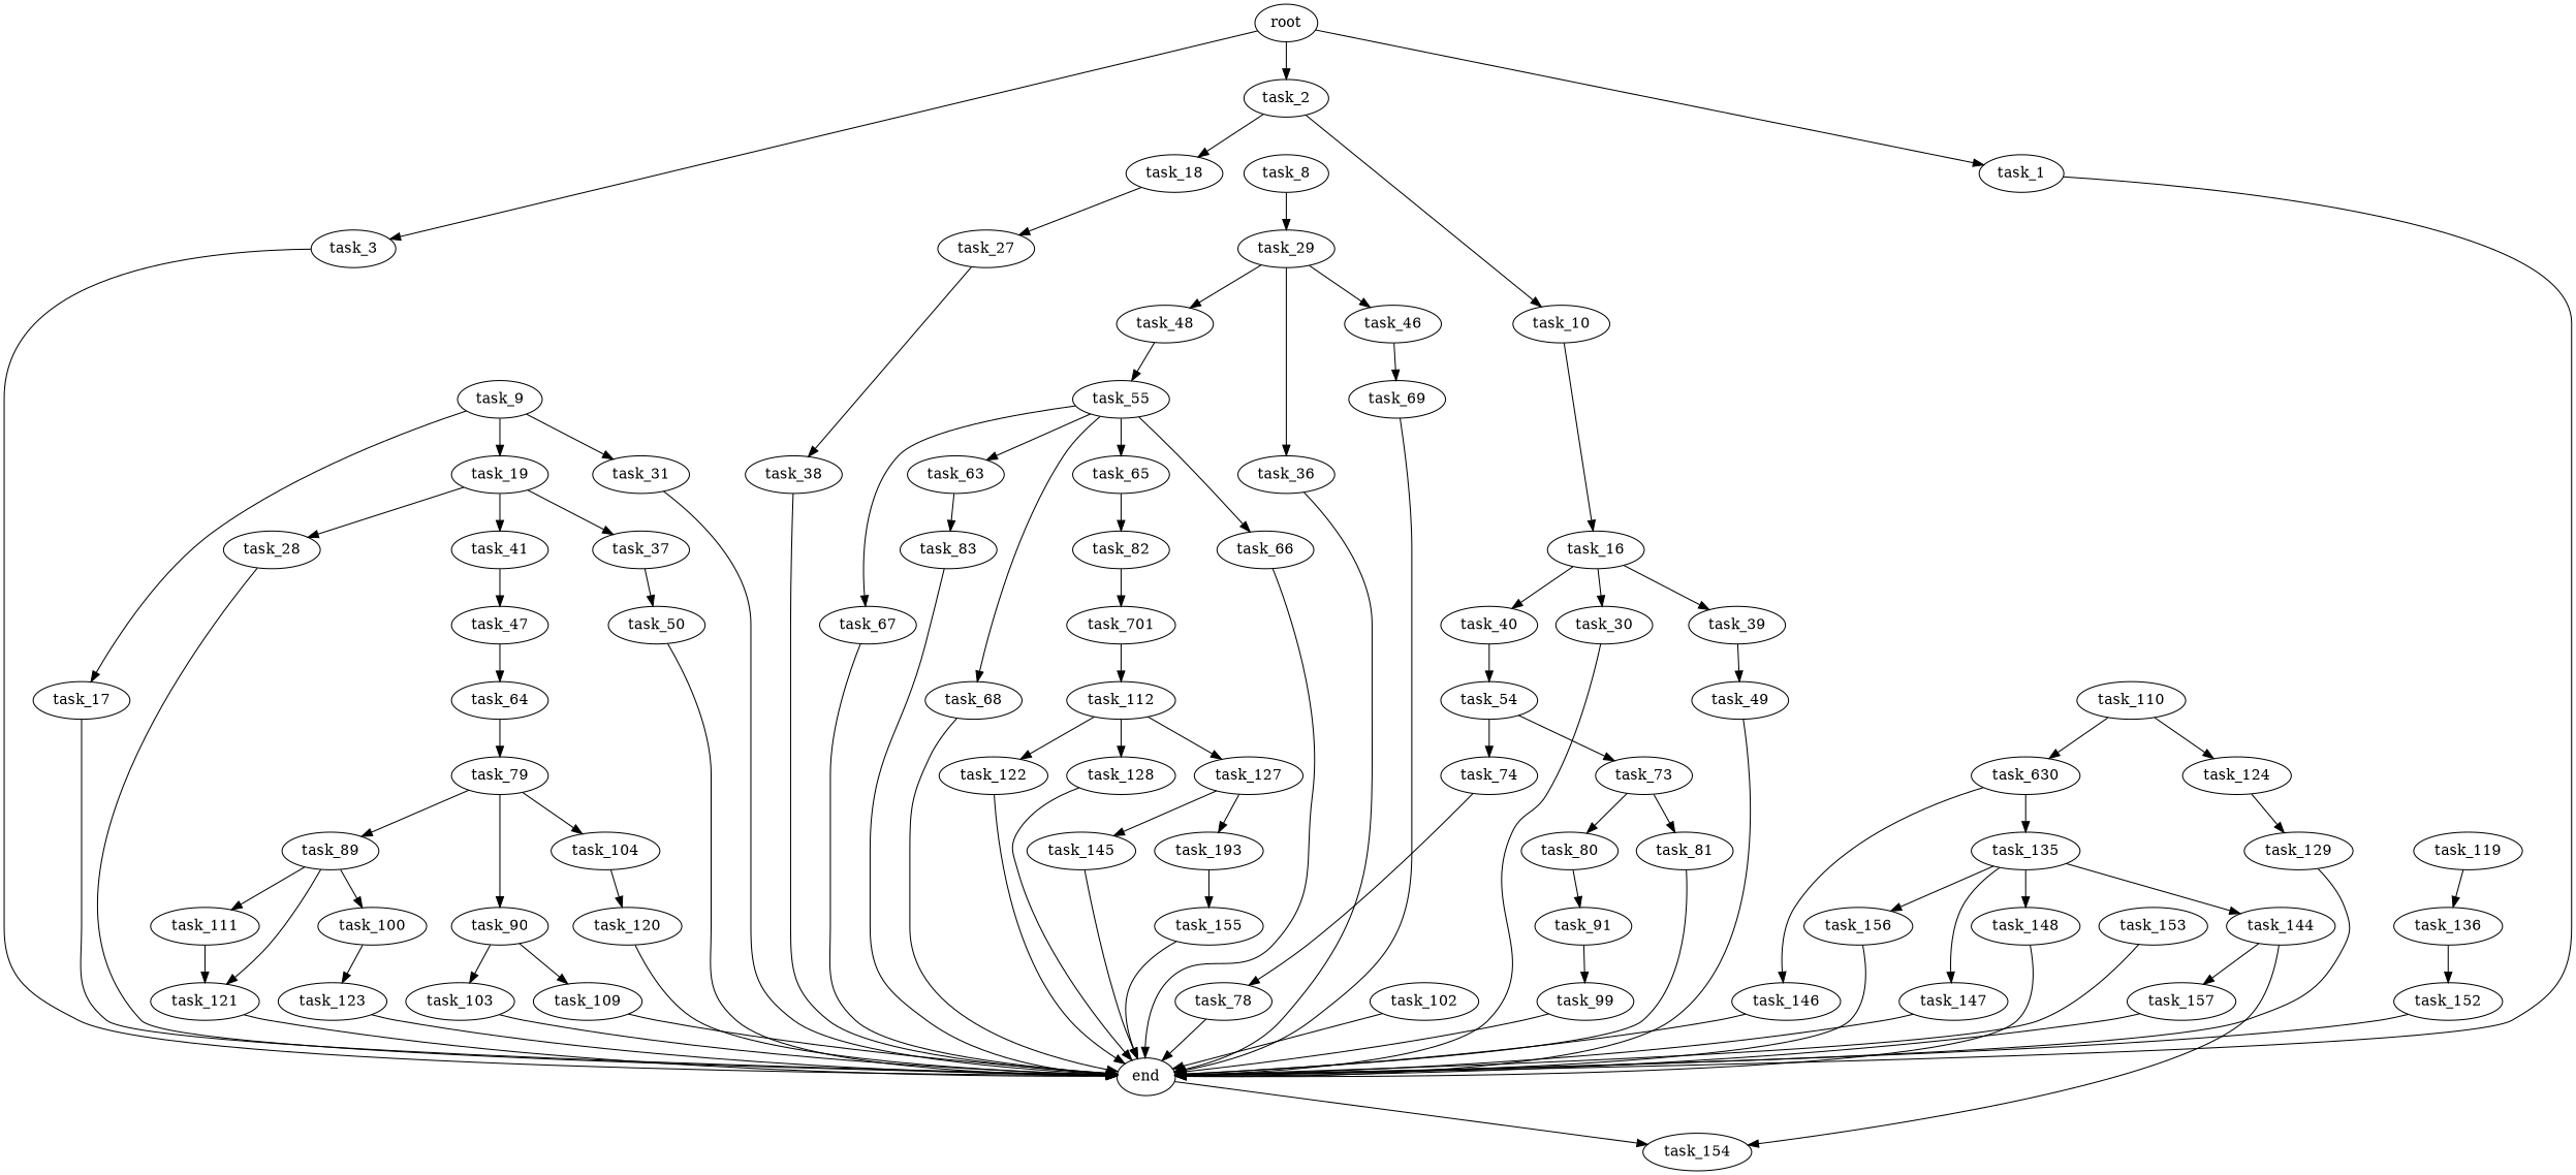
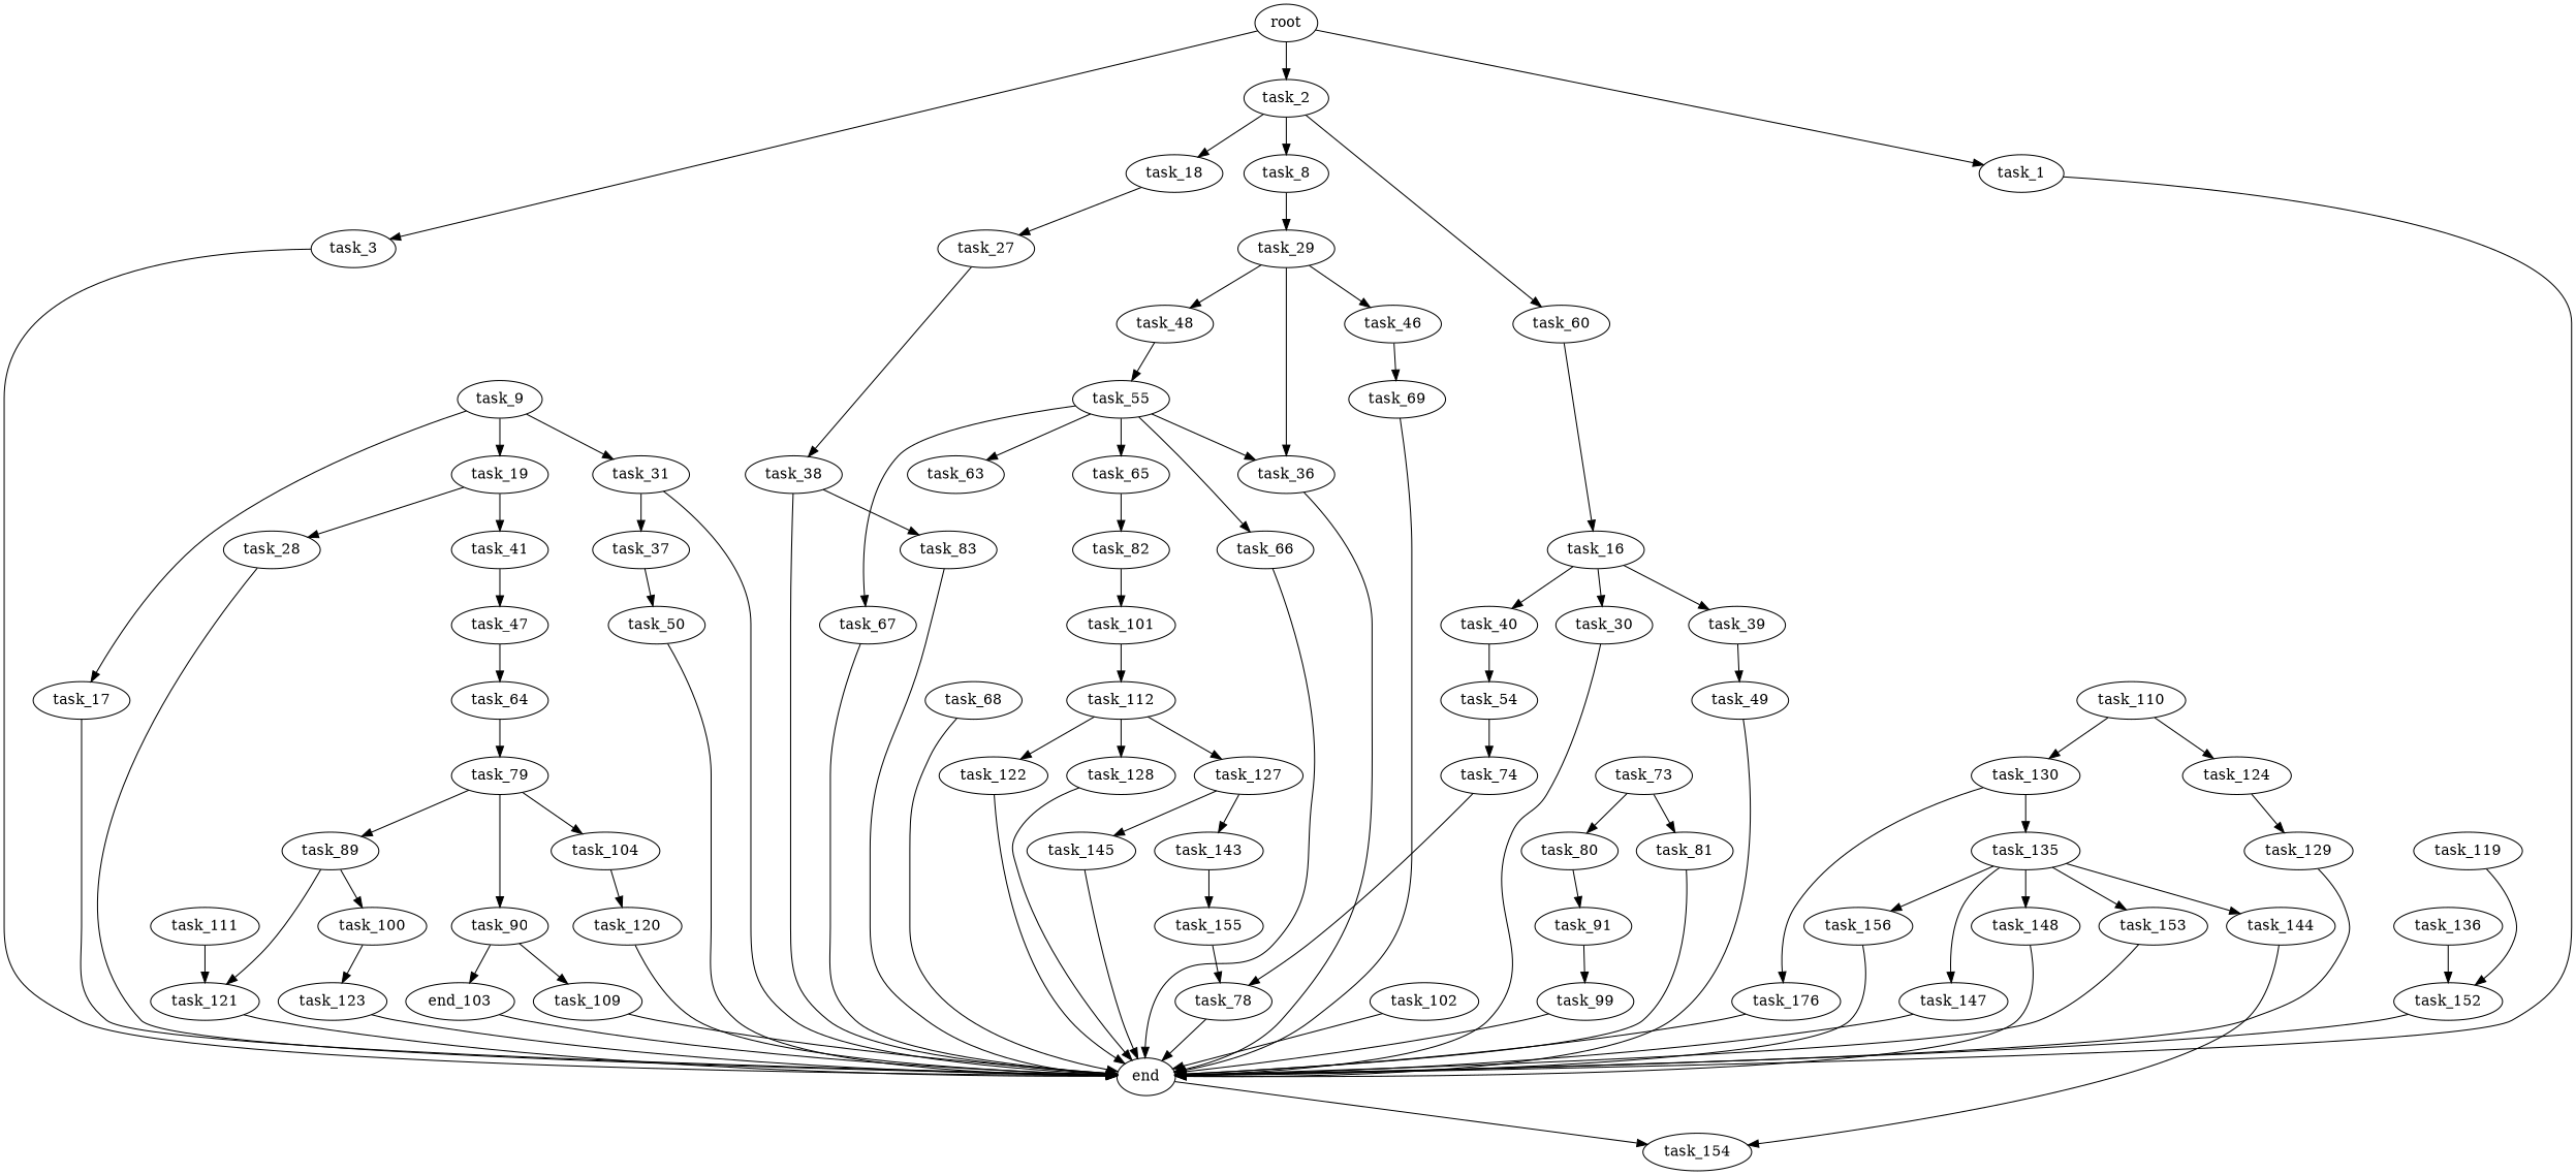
  digraph {
    root
    task_1
    task_2
    task_3
    end
    task_8
-   task_10
+   task_10 [label=task_60]
    task_18
    task_154
    task_29
    task_9
    task_17
    task_19
    task_31
    task_16
    task_27
    task_36
    task_46
    task_48
    task_28
    task_37
    task_41
    task_30
    task_39
    task_40
    task_49
    task_54
    task_38
    task_50
    task_47
    task_69
    task_55
    task_73
    task_74
    task_64
    task_79
    task_63
    task_65
    task_66
    task_67
    task_68
    task_80
    task_81
    task_78
    task_83
    task_82
    task_89
    task_90
    task_104
-   task_101 [label=task_701]
+   task_101
    task_91
    task_100
    task_111
    task_121
-   task_103
+   task_103 [label=end_103]
    task_109
    task_120
    task_99
    task_112
    task_123
    task_110
    task_124
-   task_130 [label=task_630]
+   task_130
    task_102
    task_122
    task_127
    task_128
    task_119
    task_136
    task_129
    task_135
-   task_146
-   task_143 [label=task_193]
+   task_146 [label=task_176]
+   task_143
    task_145
    task_152
    task_155
    task_144
    task_147
    task_148
    task_153
    task_156
-   task_157
    root -> task_1
    root -> task_2
    root -> task_3
    task_1 -> end
+   task_2 -> task_8
    task_2 -> task_10
    task_2 -> task_18
    task_3 -> end
    end -> task_154
    task_8 -> task_29
    task_10 -> task_16
    task_18 -> task_27
    task_29 -> task_36
    task_29 -> task_46
    task_29 -> task_48
    task_9 -> task_17
    task_9 -> task_19
    task_9 -> task_31
    task_17 -> end
    task_19 -> task_28
-   task_19 -> task_37
+   task_31 -> task_37
    task_19 -> task_41
    task_31 -> end
    task_16 -> task_30
    task_16 -> task_39
    task_16 -> task_40
    task_27 -> task_38
    task_36 -> end
    task_46 -> task_69
    task_48 -> task_55
    task_28 -> end
    task_37 -> task_50
    task_41 -> task_47
    task_30 -> end
    task_39 -> task_49
    task_40 -> task_54
    task_49 -> end
-   task_54 -> task_73
    task_54 -> task_74
    task_38 -> end
    task_50 -> end
    task_47 -> task_64
    task_69 -> end
    task_55 -> task_63
    task_55 -> task_65
    task_55 -> task_66
    task_55 -> task_67
-   task_55 -> task_68
+   task_55 -> task_36
    task_73 -> task_80
    task_73 -> task_81
    task_74 -> task_78
    task_64 -> task_79
    task_79 -> task_89
    task_79 -> task_90
    task_79 -> task_104
-   task_63 -> task_83
+   task_38 -> task_83
    task_65 -> task_82
    task_66 -> end
    task_67 -> end
    task_68 -> end
    task_80 -> task_91
    task_81 -> end
    task_78 -> end
    task_83 -> end
    task_82 -> task_101
    task_89 -> task_100
-   task_89 -> task_111
    task_89 -> task_121
    task_90 -> task_103
    task_90 -> task_109
    task_104 -> task_120
    task_101 -> task_112
    task_91 -> task_99
    task_100 -> task_123
    task_111 -> task_121
    task_121 -> end
    task_103 -> end
    task_109 -> end
    task_120 -> end
    task_99 -> end
    task_112 -> task_122
    task_112 -> task_127
    task_112 -> task_128
    task_123 -> end
    task_110 -> task_124
    task_110 -> task_130
    task_124 -> task_129
    task_130 -> task_135
    task_130 -> task_146
    task_102 -> end
    task_122 -> end
    task_127 -> task_143
    task_127 -> task_145
    task_128 -> end
-   task_119 -> task_136
+   task_119 -> task_152
    task_136 -> task_152
    task_129 -> end
    task_135 -> task_144
    task_135 -> task_147
    task_135 -> task_148
+   task_135 -> task_153
    task_135 -> task_156
    task_146 -> end
    task_143 -> task_155
    task_145 -> end
    task_152 -> end
-   task_155 -> end
+   task_155 -> task_78
    task_144 -> task_154
-   task_144 -> task_157
    task_147 -> end
    task_148 -> end
    task_153 -> end
    task_156 -> end
-   task_157 -> end
  }
